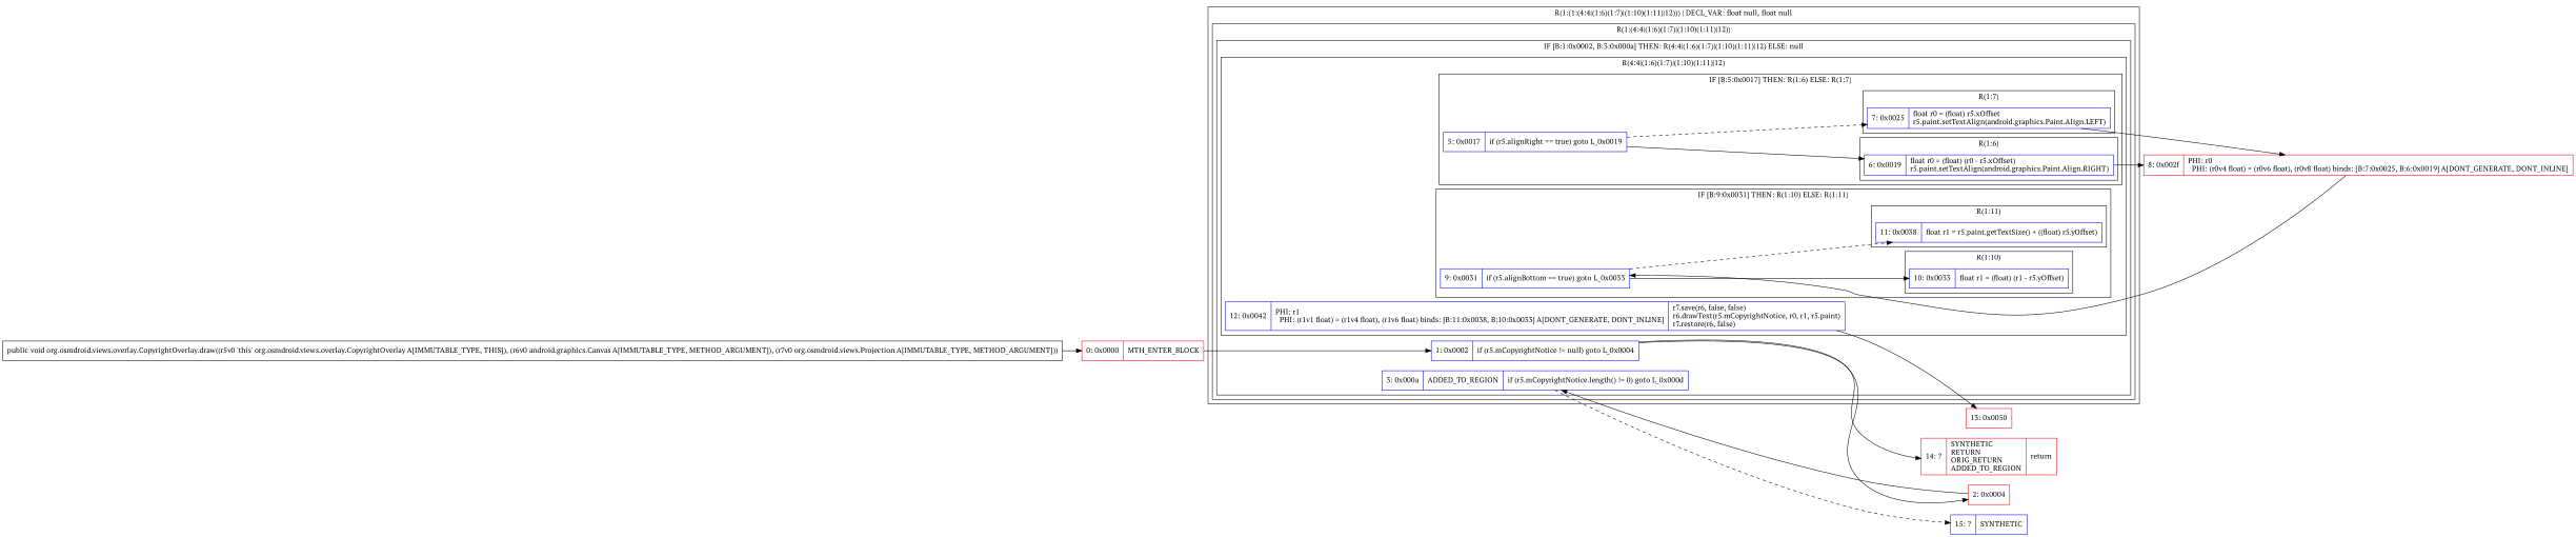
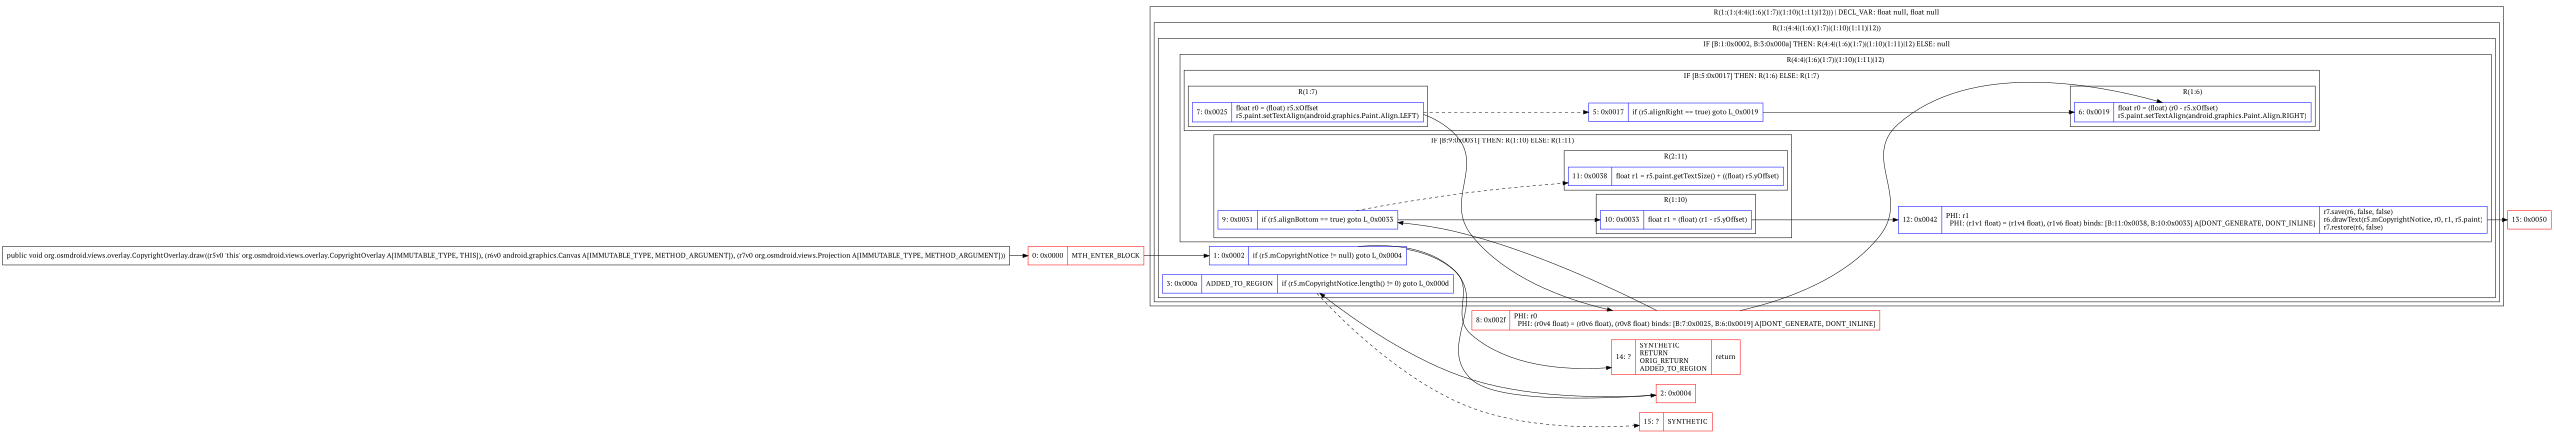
  digraph {
    fontname="PT Serif"
    rankdir=LR
    node [color=blue fontname="PT Serif" shape=record]
    edge [fontname="PT Serif"]
    n1 [label="{6\:\ 0x0019|float r0 = (float) (r0 \- r5.xOffset)\lr5.paint.setTextAlign(android.graphics.Paint.Align.RIGHT)\l}"]
    n2 [label="{7\:\ 0x0025|float r0 = (float) r5.xOffset\lr5.paint.setTextAlign(android.graphics.Paint.Align.LEFT)\l}"]
    n3 [label="{5\:\ 0x0017|if (r5.alignRight == true) goto L_0x0019\l}"]
    n4 [label="{10\:\ 0x0033|float r1 = (float) (r1 \- r5.yOffset)\l}"]
    n5 [label="{11\:\ 0x0038|float r1 = r5.paint.getTextSize() + ((float) r5.yOffset)\l}"]
    n6 [label="{9\:\ 0x0031|if (r5.alignBottom == true) goto L_0x0033\l}"]
    n7 [label="{12\:\ 0x0042|PHI: r1 \l  PHI: (r1v1 float) = (r1v4 float), (r1v6 float) binds: [B:11:0x0038, B:10:0x0033] A[DONT_GENERATE, DONT_INLINE]\l|r7.save(r6, false, false)\lr6.drawText(r5.mCopyrightNotice, r0, r1, r5.paint)\lr7.restore(r6, false)\l}"]
    n8 [label="{1\:\ 0x0002|if (r5.mCopyrightNotice != null) goto L_0x0004\l}"]
    n9 [label="{3\:\ 0x000a|ADDED_TO_REGION\l|if (r5.mCopyrightNotice.length() != 0) goto L_0x000d\l}"]
    n10 [color=red label="{8\:\ 0x002f|PHI: r0 \l  PHI: (r0v4 float) = (r0v6 float), (r0v8 float) binds: [B:7:0x0025, B:6:0x0019] A[DONT_GENERATE, DONT_INLINE]\l}"]
    n11 [color=red label="{13\:\ 0x0050}"]
    n12 [color=red label="{2\:\ 0x0004}"]
    n13 [color=red label="{14\:\ ?|SYNTHETIC\lRETURN\lORIG_RETURN\lADDED_TO_REGION\l|return\l}"]
-   n14 [label="{15\:\ ?|SYNTHETIC\l}"]
+   n14 [color=red label="{15\:\ ?|SYNTHETIC\l}"]
    n15 [color=red label="{0\:\ 0x0000|MTH_ENTER_BLOCK\l}"]
    n16 [label="{public void org.osmdroid.views.overlay.CopyrightOverlay.draw((r5v0 'this' org.osmdroid.views.overlay.CopyrightOverlay A[IMMUTABLE_TYPE, THIS]), (r6v0 android.graphics.Canvas A[IMMUTABLE_TYPE, METHOD_ARGUMENT]), (r7v0 org.osmdroid.views.Projection A[IMMUTABLE_TYPE, METHOD_ARGUMENT])) }" color=""]
    subgraph cluster_1 {
      label="R(1:(1:(4:4|(1:6)(1:7)|(1:10)(1:11)|12))) | DECL_VAR: float null, float null\l"
      subgraph cluster_2 {
        label="R(1:(4:4|(1:6)(1:7)|(1:10)(1:11)|12))"
        subgraph cluster_3 {
          label="IF [B:1:0x0002, B:3:0x000a] THEN: R(4:4|(1:6)(1:7)|(1:10)(1:11)|12) ELSE: null"
          n8
          n9
          subgraph cluster_4 {
            label="R(4:4|(1:6)(1:7)|(1:10)(1:11)|12)"
            n7
            subgraph cluster_5 {
              label="IF [B:5:0x0017] THEN: R(1:6) ELSE: R(1:7)"
              n3
              subgraph cluster_6 {
                label="R(1:6)"
                n1
              }
              subgraph cluster_7 {
                label="R(1:7)"
                n2
              }
            }
            subgraph cluster_8 {
              label="IF [B:9:0x0031] THEN: R(1:10) ELSE: R(1:11)"
              n6
              subgraph cluster_9 {
                label="R(1:10)"
                n4
              }
              subgraph cluster_10 {
-               label="R(1:11)"
+               label="R(2:11)"
                n5
              }
            }
          }
        }
      }
    }
-   n1 -> n10
+   n10 -> n1
    n2 -> n10
    n3 -> n1
-   n3 -> n2 [style=dashed]
+   n2 -> n3 [style=dashed]
+   n4 -> n7
    n6 -> n4
    n6 -> n5 [style=dashed]
    n7 -> n11
    n8 -> n12
    n8 -> n13 [style=solid]
    n9 -> n14 [style=dashed]
    n10 -> n6
    n12 -> n9
    n15 -> n8
    n16 -> n15
  }
